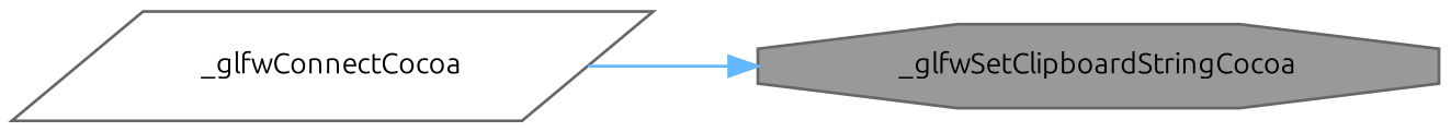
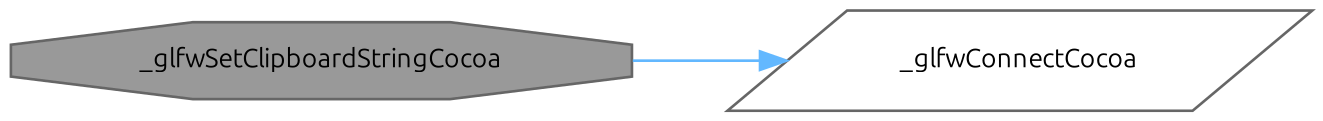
  digraph {
    rankdir=RL
    fontname=Ubuntu
    node [fontname=Ubuntu fontsize=10 style=filled]
    n1 [color=gray40 fillcolor=grey60 fontcolor=black height=0.2 label=_glfwSetClipboardStringCocoa shape=octagon width=0.4]
    n2 [color=grey40 fillcolor=white height=0.2 label=_glfwConnectCocoa shape=parallelogram width=0.4]
-   n1 -> n2 [color=steelblue1 dir=back fontname=Ubuntu fontsize=10 labelfontname=Helvetica labelfontsize=10 style=solid]
+   n2 -> n1 [color=steelblue1 dir=back fontname=Ubuntu fontsize=10 labelfontname=Helvetica labelfontsize=10 style=solid]
  }
